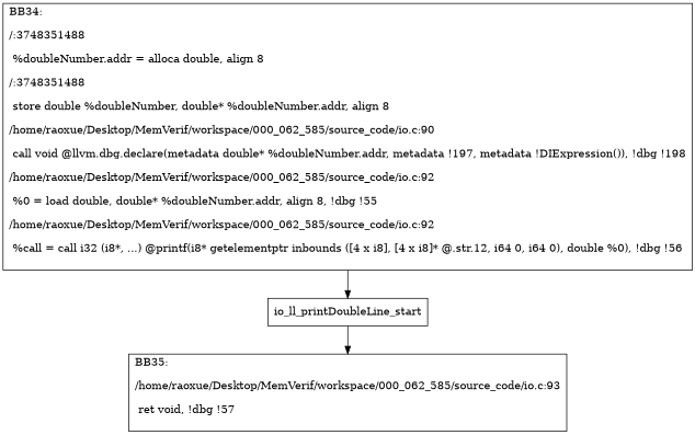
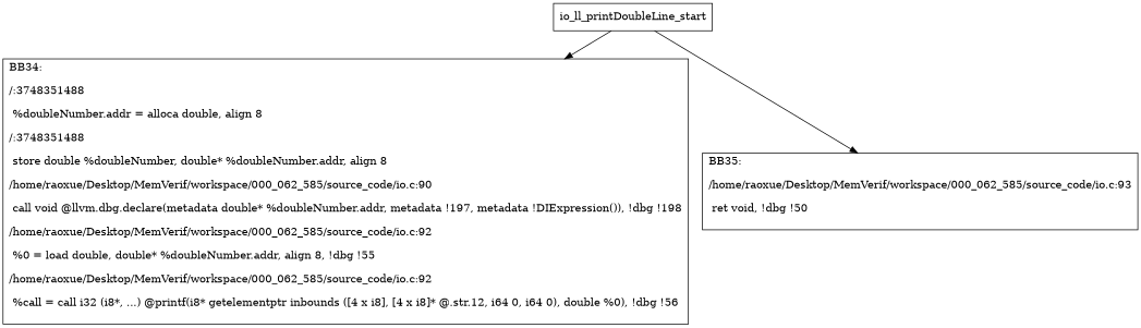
  digraph {
    node [shape=record]
    n1 [label="{io_ll_printDoubleLine_start}"]
    n2 [label="{BB34:\l\l/:3748351488\l\n  %doubleNumber.addr = alloca double, align 8\l\n/:3748351488\l\n  store double %doubleNumber, double* %doubleNumber.addr, align 8\l\n/home/raoxue/Desktop/MemVerif/workspace/000_062_585/source_code/io.c:90\l\n  call void @llvm.dbg.declare(metadata double* %doubleNumber.addr, metadata !197, metadata !DIExpression()), !dbg !198\l\n/home/raoxue/Desktop/MemVerif/workspace/000_062_585/source_code/io.c:92\l\n  %0 = load double, double* %doubleNumber.addr, align 8, !dbg !55\l\n/home/raoxue/Desktop/MemVerif/workspace/000_062_585/source_code/io.c:92\l\n  %call = call i32 (i8*, ...) @printf(i8* getelementptr inbounds ([4 x i8], [4 x i8]* @.str.12, i64 0, i64 0), double %0), !dbg !56\l\n}"]
-   n3 [label="{BB35:\l\l/home/raoxue/Desktop/MemVerif/workspace/000_062_585/source_code/io.c:93\l\n  ret void, !dbg !57\l\n}"]
-   n2 -> n1
+   n3 [label="{BB35:\l\l/home/raoxue/Desktop/MemVerif/workspace/000_062_585/source_code/io.c:93\l\n  ret void, !dbg !50\l\n}"]
+   n1 -> n2
    n1 -> n3
  }
